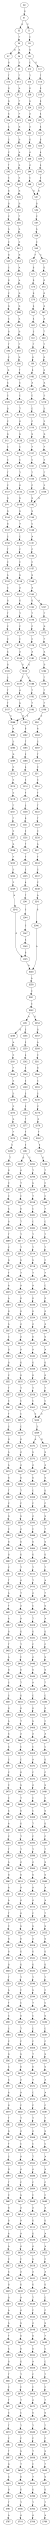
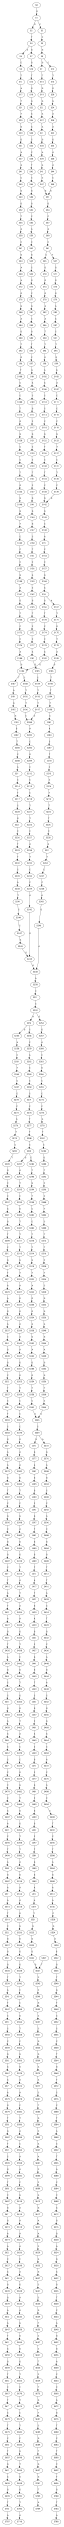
  strict digraph {
    fontname="Roboto Mono"
    node [fontname="Roboto Mono"]
    edge [fontname="Roboto Mono"]
    S0
    S1
    S2
    S3
    S4
    S5
    S6
    S7
    S8
    S9
    S10
    S11
    S12
    S13
    S14
    S15
    S16
    S17
    S18
    S19
    S20
    S21
    S22
    S23
    S24
    S25
    S26
    S27
    S28
    S29
    S30
    S31
    S32
    S33
    S34
    S35
    S36
    S37
    S38
    S39
    S40
    S41
    S42
    S43
    S44
    S45
    S46
    S47
    S48
    S49
    S50
    S51
    S52
    S53
    S54
    S55
    S56
    S57
    S58
    S59
    S60
    S61
    S62
    S63
    S64
    S65
    S66
    S67
    S68
    S69
    S70
    S71
    S72
    S73
    S74
    S75
    S76
    S77
    S78
    S79
    S80
    S81
    S82
    S83
    S84
    S85
    S86
    S87
    S88
    S89
    S90
    S91
    S92
    S93
    S94
    S95
    S96
    S97
    S98
    S99
    S100
    S101
    S102
    S103
    S104
    S105
    S106
    S107
    S108
    S109
    S110
    S111
    S112
    S113
    S114
    S115
    S116
    S117
    S118
    S119
    S120
    S121
    S122
    S123
    S124
    S125
    S126
    S127
    S128
    S129
    S130
    S131
    S132
    S133
    S134
    S135
    S136
    S137
    S138
    S139
    S140
    S141
    S142
    S143
    S144
    S145
    S146
    S147
    S148
    S149
    S150
    S151
    S152
    S153
    S154
    S155
    S156
    S157
    S158
    S159
    S160
    S161
    S162
    S163
    S164
    S165
    S166
    S167
    S168
    S169
    S170
    S171
    S172
    S173
    S174
    S175
    S176
    S177
    S178
    S179
    S180
    S181
    S182
    S183
    S184
    S185
    S186
    S187
    S188
    S189
    S190
    S191
    S192
    S193
    S194
    S195
    S196
    S197
    S198
    S199
    S200
    S201
    S202
    S203
    S204
    S205
    S206
    S207
    S208
    S209
    S210
    S211
    S212
    S213
    S214
    S215
    S216
    S217
    S218
    S219
    S220
    S221
    S222
    S223
    S224
    S225
    S226
    S227
    S228
    S229
    S230
    S231
    S232
    S233
    S234
    S235
    S236
    S237
    S238
    S239
    S240
    S241
    S242
    S243
    S244
    S245
    S246
    S247
    S248
    S249
    S250
    S251
    S252
    S253
    S254
    S255
    S256
    S257
    S258
    S259
    S260
    S261
    S262
    S263
    S264
    S265
    S266
    S267
    S268
    S269
    S270
    S271
    S272
    S273
    S274
    S275
    S276
    S277
    S278
    S279
    S280
    S281
    S282
    S283
    S284
    S285
    S286
    S287
    S288
    S289
    S290
    S291
    S292
    S293
    S294
    S295
    S296
    S297
    S298
    S299
    S300
    S301
    S302
    S303
    S304
    S305
    S306
    S307
    S308
    S309
    S310
    S311
    S312
    S313
    S314
    S315
    S316
    S317
    S318
    S319
    S320
    S321
    S322
    S323
    S324
    S325
    S326
    S327
    S328
    S329
    S330
    S331
    S332
    S333
    S334
    S335
    S336
    S337
    S338
    S339
    S340
    S341
    S342
    S343
    S344
    S345
    S346
    S347
    S348
    S349
    S350
    S351
    S352
    S353
    S354
    S355
    S356
    S357
    S358
    S359
    S360
    S361
    S362
    S363
    S364
    S365
    S366
    S367
    S368
    S369
    S370
    S371
    S372
    S373
    S374
    S375
    S376
    S377
    S378
    S379
    S380
    S381
    S382
    S383
    S384
    S385
    S386
    S387
    S388
    S389
    S390
    S391
    S392
    S393
    S394
    S395
    S396
    S397
    S398
    S399
    S400
    S401
    S402
    S403
    S404
    S405
    S406
    S407
    S408
    S409
    S410
    S411
    S412
    S413
    S414
    S415
    S416
    S417
    S418
    S419
    S420
    S421
    S422
    S423
    S424
    S425
    S426
    S427
    S428
    S429
    S430
    S431
    S432
    S433
    S434
    S435
    S436
    S437
    S438
    S439
    S440
    S441
    S442
    S443
    S444
    S445
    S446
    S447
    S448
    S449
    S450
    S451
    S452
    S453
    S454
    S455
    S456
    S457
    S458
    S459
    S460
    S461
    S462
    S463
    S464
    S465
    S466
    S467
    S468
    S469
    S470
    S471
    S472
    S473
    S474
    S475
    S476
    S477
    S478
    S479
    S480
    S481
    S482
    S483
    S484
    S485
    S486
    S487
    S488
    S489
    S490
    S491
    S492
    S493
    S494
    S495
    S496
    S497
    S498
    S499
    S500
    S501
    S502
    S503
    S504
    S505
    S506
    S507
    S508
    S509
    S510
    S511
    S512
    S513
    S514
    S515
    S516
    S517
    S518
    S519
    S520
    S521
    S522
    S523
    S524
    S525
    S526
    S527
    S528
    S529
    S530
    S531
    S532
    S533
    S534
    S535
    S536
    S537
    S538
    S539
    S540
    S541
    S542
    S543
    S544
    S545
    S546
    S547
    S548
    S549
    S550
    S551
    S552
    S553
    S554
    S555
    S556
    S557
    S558
    S559
    S560
    S561
    S562
    S563
    S564
    S565
    S566
    S567
    S568
    S569
    S570
    S571
    S572
    S573
    S574
    S575
    S576
    S577
    S578
    S579
    S580
    S581
    S582
    S583
    S584
    S585
    S586
    S587
    S588
    S589
    S590
    S591
    S592
    S593
    S594
    S595
    S596
    S597
    S598
    S599
    S600
    S601
    S602
    S603
    S604
    S605
    S606
    S607
    S608
    S609
    S610
    S611
    S612
    S613
    S614
    S615
    S616
    S617
    S618
    S619
    S620
    S621
    S622
    S623
    S624
    S625
    S626
    S627
    S628
    S629
    S630
    S631
    S632
    S633
    S634
    S635
    S636
    S637
    S638
    S639
    S640
    S641
    S642
    S643
    S644
    S645
    S646
    S647
    S648
    S649
    S650
    S651
    S652
    S653
    S654
    S655
    S656
    S657
    S658
    S659
    S660
    S661
    S662
    S663
    S664
    S665
    S666
    S667
    S668
    S669
    S670
    S671
    S672
    S673
    S674
    S675
    S676
    S677
    S678
    S679
    S680
    S681
    S682
    S683
    S684
    S685
    S686
    S687
    S688
    S689
    S690
    S691
    S692
    S693
    S694
    S695
    S696
    S697
    S698
    S699
    S700
    S701
    S702
    S703
    S704
    S705
    S706
    S707
    S708
    S709
    S710
    S0 -> S1 [label=G]
    S1 -> S2 [label=G]
    S1 -> S3 [label=C]
    S2 -> S4 [label=T]
    S3 -> S5 [label=C]
    S4 -> S6 [label=A]
    S4 -> S7 [label=G]
    S5 -> S8 [label=G]
    S6 -> S9 [label=C]
    S7 -> S10 [label=G]
    S8 -> S11 [label=G]
    S8 -> S12 [label=C]
    S9 -> S13 [label=T]
    S10 -> S14 [label=T]
    S11 -> S15 [label=T]
    S12 -> S16 [label=T]
    S13 -> S17 [label=A]
    S14 -> S18 [label=G]
    S15 -> S19 [label=G]
    S16 -> S20 [label=G]
    S17 -> S21 [label=T]
    S18 -> S22 [label=G]
    S19 -> S23 [label=G]
    S20 -> S24 [label=G]
    S21 -> S25 [label=T]
    S22 -> S26 [label=A]
    S23 -> S27 [label=A]
    S24 -> S28 [label=A]
    S25 -> S29 [label=G]
    S26 -> S30 [label=A]
    S27 -> S31 [label=A]
    S28 -> S32 [label=A]
    S29 -> S33 [label=G]
    S30 -> S34 [label=C]
    S31 -> S35 [label=G]
    S32 -> S36 [label=G]
    S33 -> S37 [label=A]
    S34 -> S38 [label=C]
    S35 -> S39 [label=A]
    S36 -> S40 [label=A]
    S37 -> S41 [label=A]
    S38 -> S42 [label=T]
    S39 -> S43 [label=A]
    S40 -> S44 [label=A]
    S41 -> S45 [label=C]
    S42 -> S46 [label=C]
    S43 -> S47 [label=C]
    S44 -> S48 [label=C]
    S45 -> S49 [label=G]
    S46 -> S50 [label=G]
    S47 -> S51 [label=G]
    S48 -> S51 [label=G]
    S49 -> S52 [label=G]
    S50 -> S53 [label=G]
    S51 -> S54 [label=G]
    S52 -> S55 [label=T]
    S53 -> S56 [label=C]
    S54 -> S57 [label=C]
    S55 -> S58 [label=A]
    S56 -> S59 [label=A]
    S57 -> S60 [label=A]
    S58 -> S61 [label=C]
    S59 -> S62 [label=C]
    S60 -> S63 [label=C]
    S61 -> S64 [label=G]
    S62 -> S65 [label=G]
    S63 -> S66 [label=C]
    S63 -> S67 [label=T]
    S64 -> S68 [label=A]
    S65 -> S69 [label=C]
    S66 -> S70 [label=G]
    S67 -> S71 [label=G]
    S68 -> S72 [label=A]
    S69 -> S73 [label=G]
    S70 -> S74 [label=G]
    S71 -> S75 [label=G]
    S72 -> S76 [label=G]
    S73 -> S77 [label=C]
    S74 -> S78 [label=G]
    S75 -> S79 [label=G]
    S76 -> S80 [label=G]
    S77 -> S81 [label=G]
    S78 -> S82 [label=A]
    S79 -> S83 [label=A]
    S80 -> S84 [label=A]
    S81 -> S85 [label=C]
    S82 -> S86 [label=A]
    S83 -> S87 [label=A]
    S84 -> S88 [label=G]
    S85 -> S89 [label=G]
    S86 -> S90 [label=T]
    S87 -> S91 [label=C]
    S88 -> S92 [label=T]
    S89 -> S93 [label=T]
    S90 -> S94 [label=T]
    S91 -> S95 [label=T]
    S92 -> S96 [label=G]
    S93 -> S97 [label=C]
    S94 -> S98 [label=G]
    S95 -> S99 [label=G]
    S96 -> S100 [label=T]
    S97 -> S101 [label=G]
    S98 -> S102 [label=A]
    S99 -> S103 [label=G]
    S100 -> S104 [label=C]
    S101 -> S105 [label=A]
    S102 -> S106 [label=A]
    S103 -> S107 [label=A]
    S104 -> S108 [label=C]
    S105 -> S109 [label=C]
    S106 -> S110 [label=C]
    S107 -> S111 [label=C]
    S108 -> S112 [label=T]
    S109 -> S113 [label=G]
    S110 -> S114 [label=C]
    S111 -> S115 [label=C]
    S112 -> S116 [label=G]
    S113 -> S117 [label=C]
    S114 -> S118 [label=C]
    S115 -> S119 [label=C]
    S116 -> S120 [label=G]
    S117 -> S121 [label=G]
    S118 -> S122 [label=G]
    S119 -> S123 [label=G]
    S120 -> S124 [label=C]
    S121 -> S125 [label=C]
    S122 -> S126 [label=T]
    S123 -> S127 [label=T]
    S124 -> S128 [label=C]
    S125 -> S129 [label=C]
    S126 -> S130 [label=C]
    S127 -> S131 [label=C]
    S128 -> S132 [label=T]
    S129 -> S133 [label=T]
    S130 -> S134 [label=T]
    S131 -> S135 [label=T]
    S132 -> S136 [label=G]
    S133 -> S137 [label=C]
    S134 -> S138 [label=C]
    S135 -> S139 [label=C]
    S136 -> S140 [label=G]
    S137 -> S141 [label=G]
    S138 -> S142 [label=G]
    S139 -> S142 [label=G]
    S140 -> S143 [label=G]
    S141 -> S144 [label=G]
    S142 -> S145 [label=G]
    S143 -> S146 [label=T]
    S144 -> S147 [label=G]
    S145 -> S148 [label=C]
    S146 -> S149 [label=C]
    S147 -> S150 [label=C]
    S148 -> S151 [label=A]
    S149 -> S152 [label=C]
    S150 -> S153 [label=T]
    S151 -> S154 [label=C]
    S152 -> S155 [label=C]
    S153 -> S156 [label=C]
    S154 -> S157 [label=C]
    S155 -> S158 [label=G]
    S156 -> S159 [label=A]
    S157 -> S160 [label=G]
    S158 -> S161 [label=A]
    S159 -> S162 [label=C]
    S160 -> S163 [label=A]
    S161 -> S164 [label=G]
    S162 -> S165 [label=G]
    S163 -> S166 [label=G]
    S163 -> S167 [label=A]
    S164 -> S168 [label=T]
    S165 -> S169 [label=T]
    S166 -> S170 [label=T]
    S167 -> S171 [label=T]
    S168 -> S172 [label=C]
    S169 -> S173 [label=C]
    S170 -> S174 [label=C]
    S171 -> S175 [label=G]
    S172 -> S176 [label=C]
    S173 -> S177 [label=C]
    S174 -> S178 [label=C]
    S175 -> S179 [label=T]
    S176 -> S180 [label=A]
    S177 -> S181 [label=A]
    S178 -> S182 [label=A]
    S179 -> S183 [label=A]
    S180 -> S184 [label=G]
    S181 -> S185 [label=G]
    S182 -> S184 [label=G]
    S183 -> S186 [label=G]
    S184 -> S187 [label=T]
    S184 -> S188 [label=C]
    S185 -> S189 [label=C]
    S186 -> S190 [label=T]
    S187 -> S191 [label=A]
    S188 -> S192 [label=T]
    S189 -> S193 [label=T]
    S190 -> S194 [label=T]
    S191 -> S195 [label=G]
    S192 -> S196 [label=T]
    S193 -> S197 [label=T]
    S194 -> S198 [label=T]
    S195 -> S199 [label=G]
    S196 -> S200 [label=C]
    S197 -> S200 [label=C]
    S198 -> S201 [label=C]
    S199 -> S202 [label=G]
    S200 -> S203 [label=A]
    S201 -> S204 [label=A]
    S202 -> S205 [label=T]
    S203 -> S206 [label=C]
    S204 -> S207 [label=C]
    S205 -> S208 [label=C]
    S206 -> S209 [label=G]
    S207 -> S210 [label=T]
    S208 -> S211 [label=A]
    S209 -> S212 [label=C]
    S210 -> S213 [label=C]
    S211 -> S214 [label=C]
    S212 -> S215 [label=C]
    S213 -> S216 [label=C]
    S214 -> S217 [label=T]
    S215 -> S218 [label=C]
    S216 -> S219 [label=T]
    S217 -> S220 [label=C]
    S218 -> S221 [label=T]
    S219 -> S222 [label=T]
    S220 -> S223 [label=G]
    S221 -> S224 [label=T]
    S222 -> S225 [label=T]
    S223 -> S226 [label=C]
    S224 -> S227 [label=C]
    S225 -> S228 [label=C]
    S226 -> S229 [label=T]
    S227 -> S230 [label=A]
    S228 -> S231 [label=A]
    S229 -> S232 [label=T]
    S230 -> S233 [label=T]
    S231 -> S234 [label=T]
    S232 -> S235 [label=C]
    S233 -> S236 [label=C]
    S234 -> S237 [label=C]
    S235 -> S238 [label=A]
    S236 -> S239 [label=C]
    S237 -> S240 [label=C]
    S238 -> S241 [label=T]
    S239 -> S242 [label=A]
    S240 -> S243 [label=A]
    S241 -> S244 [label=C]
    S242 -> S245 [label=G]
    S243 -> S246 [label=G]
    S244 -> S247 [label=C]
    S245 -> S248 [label=A]
    S246 -> S248 [label=A]
    S247 -> S249 [label=A]
    S248 -> S250 [label=A]
    S249 -> S245 [label=G]
    S250 -> S251 [label=C]
    S251 -> S252 [label=C]
    S252 -> S253 [label=A]
    S252 -> S254 [label=G]
    S253 -> S255 [label=G]
    S253 -> S256 [label=C]
    S254 -> S257 [label=G]
    S255 -> S258 [label=A]
    S256 -> S259 [label=C]
    S257 -> S260 [label=A]
    S258 -> S261 [label=C]
    S259 -> S262 [label=A]
    S260 -> S263 [label=C]
    S261 -> S264 [label=T]
    S262 -> S265 [label=C]
    S263 -> S266 [label=G]
    S264 -> S267 [label=C]
    S265 -> S268 [label=C]
    S266 -> S269 [label=C]
    S267 -> S270 [label=C]
    S268 -> S271 [label=C]
    S269 -> S272 [label=C]
    S270 -> S273 [label=C]
    S271 -> S274 [label=C]
    S272 -> S275 [label=C]
    S273 -> S276 [label=A]
    S274 -> S277 [label=T]
    S275 -> S278 [label=A]
    S276 -> S279 [label=T]
    S277 -> S280 [label=T]
    S278 -> S281 [label=T]
    S279 -> S282 [label=C]
    S280 -> S283 [label=C]
    S281 -> S284 [label=C]
    S282 -> S285 [label=T]
    S283 -> S286 [label=C]
    S283 -> S287 [label=G]
    S284 -> S288 [label=G]
    S285 -> S289 [label=G]
    S286 -> S290 [label=T]
    S287 -> S291 [label=A]
    S288 -> S292 [label=T]
    S289 -> S293 [label=C]
    S290 -> S294 [label=G]
    S291 -> S295 [label=T]
    S292 -> S296 [label=C]
    S293 -> S297 [label=C]
    S294 -> S298 [label=T]
    S295 -> S299 [label=C]
    S296 -> S300 [label=C]
    S297 -> S301 [label=A]
    S298 -> S302 [label=C]
    S299 -> S303 [label=G]
    S300 -> S304 [label=T]
    S301 -> S305 [label=G]
    S302 -> S306 [label=C]
    S303 -> S307 [label=T]
    S304 -> S308 [label=C]
    S305 -> S309 [label=T]
    S306 -> S310 [label=T]
    S307 -> S311 [label=T]
    S308 -> S312 [label=T]
    S309 -> S313 [label=C]
    S310 -> S314 [label=T]
    S311 -> S315 [label=T]
    S312 -> S316 [label=T]
    S313 -> S317 [label=G]
    S314 -> S318 [label=G]
    S315 -> S319 [label=G]
    S316 -> S320 [label=C]
    S317 -> S321 [label=T]
    S318 -> S322 [label=T]
    S319 -> S323 [label=T]
    S320 -> S324 [label=T]
    S321 -> S325 [label=A]
    S322 -> S326 [label=A]
    S323 -> S327 [label=A]
    S324 -> S328 [label=C]
    S325 -> S329 [label=A]
    S326 -> S330 [label=G]
    S327 -> S331 [label=G]
    S328 -> S332 [label=G]
    S329 -> S333 [label=G]
    S330 -> S334 [label=G]
    S331 -> S335 [label=G]
    S332 -> S336 [label=G]
    S333 -> S337 [label=A]
    S334 -> S338 [label=A]
    S335 -> S339 [label=A]
    S336 -> S340 [label=A]
    S337 -> S341 [label=C]
    S338 -> S342 [label=G]
    S339 -> S343 [label=A]
    S340 -> S344 [label=G]
    S341 -> S345 [label=G]
    S342 -> S346 [label=A]
    S343 -> S347 [label=A]
    S344 -> S348 [label=A]
    S345 -> S349 [label=G]
    S346 -> S350 [label=G]
    S347 -> S351 [label=G]
    S348 -> S352 [label=G]
    S349 -> S353 [label=C]
    S350 -> S354 [label=G]
    S351 -> S355 [label=G]
    S352 -> S356 [label=G]
    S353 -> S357 [label=T]
    S354 -> S358 [label=T]
    S355 -> S359 [label=T]
    S356 -> S360 [label=T]
    S357 -> S361 [label=C]
    S358 -> S362 [label=C]
    S359 -> S363 [label=C]
    S360 -> S364 [label=C]
    S361 -> S365 [label=T]
    S362 -> S366 [label=C]
    S363 -> S367 [label=C]
    S364 -> S366 [label=C]
    S365 -> S368 [label=C]
    S366 -> S369 [label=C]
    S367 -> S370 [label=C]
    S368 -> S371 [label=G]
    S369 -> S372 [label=A]
    S369 -> S373 [label=G]
    S370 -> S374 [label=G]
    S371 -> S375 [label=A]
    S372 -> S376 [label=G]
    S373 -> S377 [label=G]
    S374 -> S378 [label=A]
    S375 -> S379 [label=A]
    S376 -> S380 [label=A]
    S377 -> S381 [label=A]
    S378 -> S382 [label=A]
    S379 -> S383 [label=G]
    S380 -> S384 [label=G]
    S381 -> S385 [label=G]
    S382 -> S386 [label=G]
    S383 -> S387 [label=T]
    S384 -> S388 [label=C]
    S385 -> S389 [label=G]
    S386 -> S390 [label=T]
    S387 -> S391 [label=C]
    S388 -> S392 [label=C]
    S389 -> S393 [label=C]
    S390 -> S394 [label=C]
    S391 -> S395 [label=G]
    S392 -> S396 [label=A]
    S393 -> S397 [label=G]
    S394 -> S398 [label=G]
    S395 -> S399 [label=C]
    S396 -> S400 [label=C]
    S397 -> S401 [label=T]
    S398 -> S402 [label=A]
    S399 -> S403 [label=G]
    S400 -> S404 [label=G]
    S401 -> S405 [label=G]
    S402 -> S406 [label=G]
    S403 -> S407 [label=G]
    S404 -> S408 [label=G]
    S405 -> S409 [label=G]
    S406 -> S410 [label=G]
    S407 -> S411 [label=C]
    S408 -> S412 [label=T]
    S409 -> S413 [label=T]
    S410 -> S414 [label=T]
    S411 -> S415 [label=T]
    S412 -> S416 [label=T]
    S413 -> S417 [label=A]
    S414 -> S418 [label=A]
    S415 -> S419 [label=A]
    S416 -> S420 [label=A]
    S417 -> S421 [label=T]
    S418 -> S422 [label=T]
    S419 -> S423 [label=T]
    S420 -> S424 [label=C]
    S421 -> S425 [label=G]
    S422 -> S426 [label=A]
    S423 -> S427 [label=A]
    S424 -> S428 [label=T]
    S425 -> S429 [label=A]
    S426 -> S430 [label=A]
    S427 -> S431 [label=G]
    S428 -> S432 [label=G]
    S429 -> S433 [label=G]
    S430 -> S434 [label=G]
    S431 -> S435 [label=T]
    S432 -> S436 [label=C]
    S433 -> S437 [label=C]
    S434 -> S438 [label=T]
    S435 -> S439 [label=A]
    S436 -> S440 [label=A]
    S437 -> S441 [label=G]
    S438 -> S442 [label=C]
    S439 -> S443 [label=G]
    S440 -> S444 [label=G]
    S441 -> S445 [label=G]
    S442 -> S446 [label=G]
    S443 -> S447 [label=C]
    S444 -> S448 [label=A]
    S445 -> S449 [label=T]
    S446 -> S450 [label=T]
    S447 -> S451 [label=C]
    S448 -> S452 [label=C]
    S449 -> S453 [label=C]
    S450 -> S454 [label=G]
    S451 -> S455 [label=G]
    S452 -> S456 [label=G]
    S453 -> S457 [label=G]
    S454 -> S458 [label=G]
    S455 -> S459 [label=A]
    S456 -> S460 [label=G]
    S457 -> S461 [label=C]
    S458 -> S462 [label=T]
    S459 -> S463 [label=A]
    S460 -> S464 [label=A]
    S461 -> S465 [label=A]
    S462 -> S466 [label=A]
    S463 -> S467 [label=A]
    S464 -> S468 [label=C]
    S465 -> S469 [label=C]
    S466 -> S470 [label=C]
    S467 -> S471 [label=C]
    S468 -> S472 [label=A]
    S469 -> S473 [label=G]
    S470 -> S474 [label=C]
    S471 -> S475 [label=C]
    S472 -> S476 [label=C]
    S473 -> S477 [label=C]
    S474 -> S478 [label=G]
    S475 -> S479 [label=C]
    S476 -> S480 [label=A]
    S477 -> S481 [label=G]
    S478 -> S482 [label=G]
    S479 -> S483 [label=C]
    S480 -> S484 [label=C]
    S481 -> S485 [label=C]
    S482 -> S486 [label=T]
    S483 -> S487 [label=A]
    S484 -> S488 [label=C]
    S485 -> S489 [label=G]
    S486 -> S490 [label=G]
    S487 -> S491 [label=A]
    S488 -> S492 [label=T]
    S489 -> S493 [label=G]
    S490 -> S494 [label=G]
    S491 -> S495 [label=C]
    S492 -> S496 [label=C]
    S493 -> S497 [label=C]
    S494 -> S498 [label=T]
    S495 -> S499 [label=T]
    S496 -> S500 [label=T]
    S497 -> S501 [label=T]
    S498 -> S502 [label=T]
    S499 -> S503 [label=A]
    S500 -> S504 [label=A]
    S501 -> S505 [label=G]
    S502 -> S506 [label=A]
    S503 -> S507 [label=G]
    S504 -> S508 [label=G]
    S505 -> S509 [label=G]
    S506 -> S510 [label=G]
    S507 -> S511 [label=A]
    S508 -> S512 [label=A]
    S509 -> S513 [label=A]
    S510 -> S514 [label=A]
    S511 -> S515 [label=A]
    S512 -> S516 [label=A]
    S513 -> S517 [label=A]
    S514 -> S518 [label=A]
    S515 -> S519 [label=T]
    S516 -> S520 [label=C]
    S517 -> S521 [label=T]
    S518 -> S522 [label=G]
    S519 -> S523 [label=C]
    S520 -> S524 [label=G]
    S521 -> S525 [label=G]
    S522 -> S526 [label=G]
    S523 -> S527 [label=G]
    S524 -> S528 [label=A]
    S525 -> S529 [label=G]
    S526 -> S530 [label=G]
    S527 -> S531 [label=G]
    S528 -> S532 [label=G]
    S529 -> S533 [label=G]
    S530 -> S534 [label=G]
    S531 -> S535 [label=G]
    S532 -> S536 [label=G]
-   S533 -> S537 [label=G]
+   S533 -> S541 [label=G]
    S534 -> S538 [label=G]
    S535 -> S539 [label=T]
    S536 -> S540 [label=T]
    S537 -> S541 [label=T]
    S538 -> S542 [label=T]
    S539 -> S543 [label=A]
    S540 -> S544 [label=G]
    S541 -> S545 [label=C]
    S542 -> S546 [label=C]
    S543 -> S547 [label=T]
    S544 -> S548 [label=T]
    S545 -> S549 [label=C]
    S546 -> S550 [label=C]
    S547 -> S551 [label=C]
    S548 -> S552 [label=C]
    S549 -> S553 [label=G]
    S550 -> S554 [label=G]
    S551 -> S555 [label=C]
    S552 -> S556 [label=C]
    S553 -> S557 [label=C]
    S554 -> S558 [label=T]
    S555 -> S559 [label=C]
    S556 -> S560 [label=C]
    S557 -> S561 [label=C]
    S558 -> S562 [label=C]
    S559 -> S563 [label=G]
    S560 -> S564 [label=T]
    S561 -> S565 [label=G]
    S562 -> S566 [label=G]
    S563 -> S567 [label=A]
    S564 -> S568 [label=G]
    S565 -> S569 [label=G]
    S566 -> S570 [label=G]
    S567 -> S571 [label=A]
    S568 -> S572 [label=T]
    S569 -> S573 [label=A]
    S570 -> S574 [label=A]
    S571 -> S575 [label=A]
    S572 -> S576 [label=C]
    S573 -> S577 [label=A]
    S574 -> S578 [label=A]
    S575 -> S579 [label=G]
    S576 -> S580 [label=C]
    S577 -> S581 [label=C]
    S578 -> S582 [label=C]
    S579 -> S583 [label=T]
    S580 -> S584 [label=T]
    S581 -> S585 [label=T]
    S582 -> S586 [label=T]
    S583 -> S587 [label=G]
    S584 -> S588 [label=A]
    S585 -> S589 [label=G]
    S586 -> S590 [label=A]
    S587 -> S591 [label=T]
    S588 -> S592 [label=C]
    S589 -> S593 [label=C]
    S590 -> S594 [label=C]
    S591 -> S595 [label=C]
    S592 -> S596 [label=T]
    S593 -> S597 [label=A]
    S594 -> S598 [label=A]
    S595 -> S599 [label=G]
    S596 -> S600 [label=A]
    S597 -> S601 [label=A]
    S598 -> S602 [label=A]
    S599 -> S603 [label=T]
    S600 -> S604 [label=C]
    S601 -> S605 [label=C]
    S602 -> S606 [label=C]
    S603 -> S607 [label=C]
    S604 -> S608 [label=C]
    S605 -> S609 [label=C]
    S606 -> S610 [label=G]
    S607 -> S611 [label=G]
    S608 -> S612 [label=A]
    S609 -> S613 [label=A]
    S610 -> S614 [label=A]
    S611 -> S615 [label=G]
    S612 -> S616 [label=G]
    S613 -> S617 [label=G]
    S614 -> S618 [label=A]
    S615 -> S619 [label=A]
    S616 -> S620 [label=G]
    S617 -> S621 [label=A]
    S618 -> S622 [label=A]
    S619 -> S623 [label=A]
    S620 -> S624 [label=A]
    S621 -> S625 [label=A]
    S622 -> S626 [label=A]
    S623 -> S627 [label=C]
    S624 -> S628 [label=G]
    S625 -> S629 [label=C]
    S626 -> S630 [label=C]
    S627 -> S631 [label=A]
    S628 -> S632 [label=A]
    S629 -> S633 [label=A]
    S630 -> S634 [label=A]
    S631 -> S635 [label=G]
    S632 -> S636 [label=G]
    S633 -> S637 [label=G]
    S634 -> S638 [label=G]
    S635 -> S639 [label=G]
    S636 -> S640 [label=T]
    S637 -> S641 [label=C]
    S638 -> S642 [label=A]
    S639 -> S643 [label=A]
    S640 -> S644 [label=C]
    S641 -> S645 [label=C]
    S642 -> S646 [label=A]
    S643 -> S647 [label=A]
    S644 -> S648 [label=A]
    S645 -> S649 [label=G]
    S646 -> S650 [label=G]
    S647 -> S651 [label=T]
    S648 -> S652 [label=G]
    S649 -> S653 [label=T]
    S650 -> S654 [label=G]
    S651 -> S655 [label=A]
    S652 -> S656 [label=G]
    S653 -> S657 [label=C]
    S654 -> S658 [label=G]
    S655 -> S659 [label=G]
    S656 -> S660 [label=A]
    S657 -> S661 [label=C]
    S658 -> S662 [label=G]
    S659 -> S663 [label=T]
    S660 -> S664 [label=C]
    S661 -> S665 [label=T]
    S662 -> S666 [label=T]
    S663 -> S667 [label=C]
    S664 -> S668 [label=C]
    S665 -> S669 [label=C]
    S666 -> S670 [label=C]
    S667 -> S671 [label=T]
    S668 -> S672 [label=A]
    S669 -> S673 [label=T]
    S670 -> S674 [label=T]
    S671 -> S675 [label=C]
    S672 -> S676 [label=G]
    S673 -> S677 [label=G]
    S674 -> S678 [label=C]
    S675 -> S679 [label=T]
    S676 -> S680 [label=T]
    S677 -> S681 [label=T]
    S678 -> S682 [label=T]
    S679 -> S683 [label=C]
    S680 -> S684 [label=C]
    S681 -> S685 [label=C]
    S682 -> S686 [label=C]
    S683 -> S687 [label=T]
    S684 -> S688 [label=T]
    S685 -> S689 [label=G]
    S686 -> S690 [label=G]
    S687 -> S691 [label=G]
    S688 -> S692 [label=C]
    S689 -> S693 [label=T]
    S690 -> S694 [label=T]
    S691 -> S695 [label=A]
    S692 -> S696 [label=T]
    S693 -> S697 [label=G]
    S694 -> S698 [label=G]
    S695 -> S699 [label=G]
    S696 -> S700 [label=G]
    S697 -> S701 [label=G]
    S698 -> S702 [label=G]
    S699 -> S703 [label=T]
    S700 -> S704 [label=T]
    S701 -> S705 [label=T]
    S702 -> S706 [label=T]
    S703 -> S707 [label=A]
    S704 -> S708 [label=A]
    S705 -> S709 [label=A]
    S706 -> S710 [label=A]
  }
